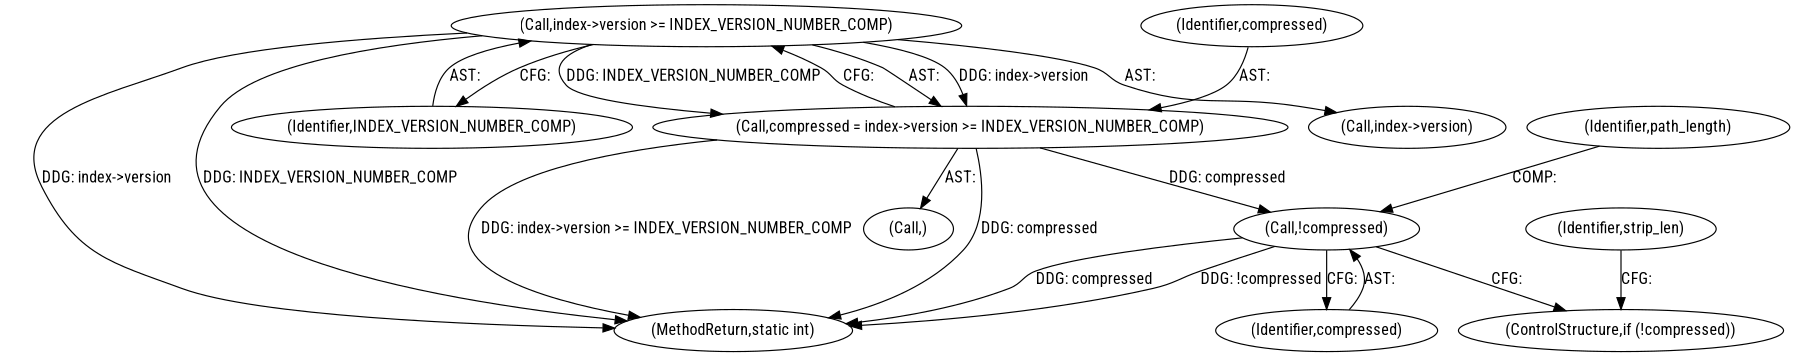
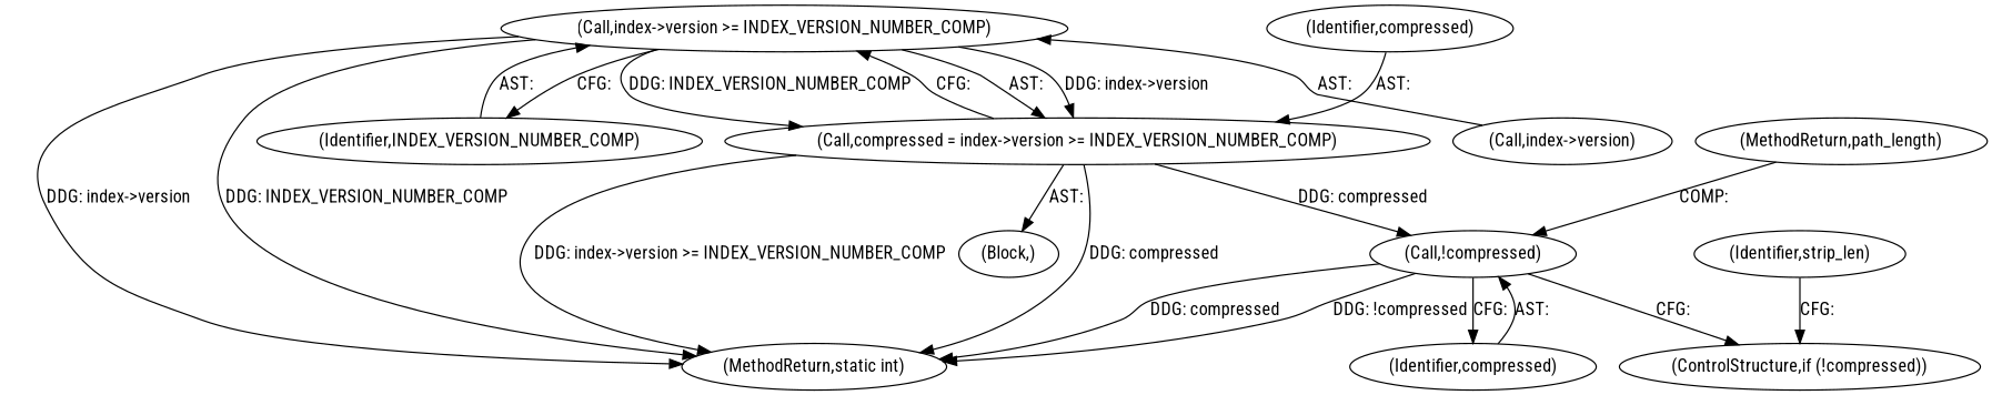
  digraph {
    fontname="Roboto Condensed"
    node [fontname="Roboto Condensed"]
    edge [fontname="Roboto Condensed"]
    n1 [label="(Call,index->version >= INDEX_VERSION_NUMBER_COMP)"]
    n2 [label="(Call,compressed = index->version >= INDEX_VERSION_NUMBER_COMP)"]
    n3 [label="(Identifier,INDEX_VERSION_NUMBER_COMP)"]
    n4 [label="(MethodReturn,static int)"]
    n5 [label="(Call,!compressed)"]
-   n6 [label="(Call,)"]
+   n6 [label="(Block,)"]
    n7 [label="(Identifier,compressed)"]
    n8 [label="(ControlStructure,if (!compressed))"]
    n9 [label="(Call,index->version)"]
    n10 [label="(Identifier,compressed)"]
    n11 [label="(Identifier,strip_len)"]
-   n12 [label="(Identifier,path_length)"]
+   n12 [label="(MethodReturn,path_length)"]
    n1 -> n2 [label="AST: "]
    n1 -> n2 [label="DDG: index->version"]
    n1 -> n2 [label="DDG: INDEX_VERSION_NUMBER_COMP"]
    n1 -> n3 [label="CFG: "]
    n1 -> n4 [label="DDG: index->version"]
    n1 -> n4 [label="DDG: INDEX_VERSION_NUMBER_COMP"]
    n2 -> n1 [label="CFG: "]
    n2 -> n4 [label="DDG: index->version >= INDEX_VERSION_NUMBER_COMP"]
    n2 -> n4 [label="DDG: compressed"]
    n2 -> n5 [label="DDG: compressed"]
    n2 -> n6 [label="AST: "]
    n3 -> n1 [label="AST: "]
    n5 -> n4 [label="DDG: compressed"]
    n5 -> n4 [label="DDG: !compressed"]
    n5 -> n7 [label="CFG: "]
    n5 -> n8 [label="CFG: "]
    n7 -> n5 [label="AST: "]
-   n1 -> n9 [label="AST: "]
+   n9 -> n1 [label="AST: "]
    n10 -> n2 [label="AST: "]
    n11 -> n8 [label="CFG: "]
    n12 -> n5 [label="COMP: "]
  }
